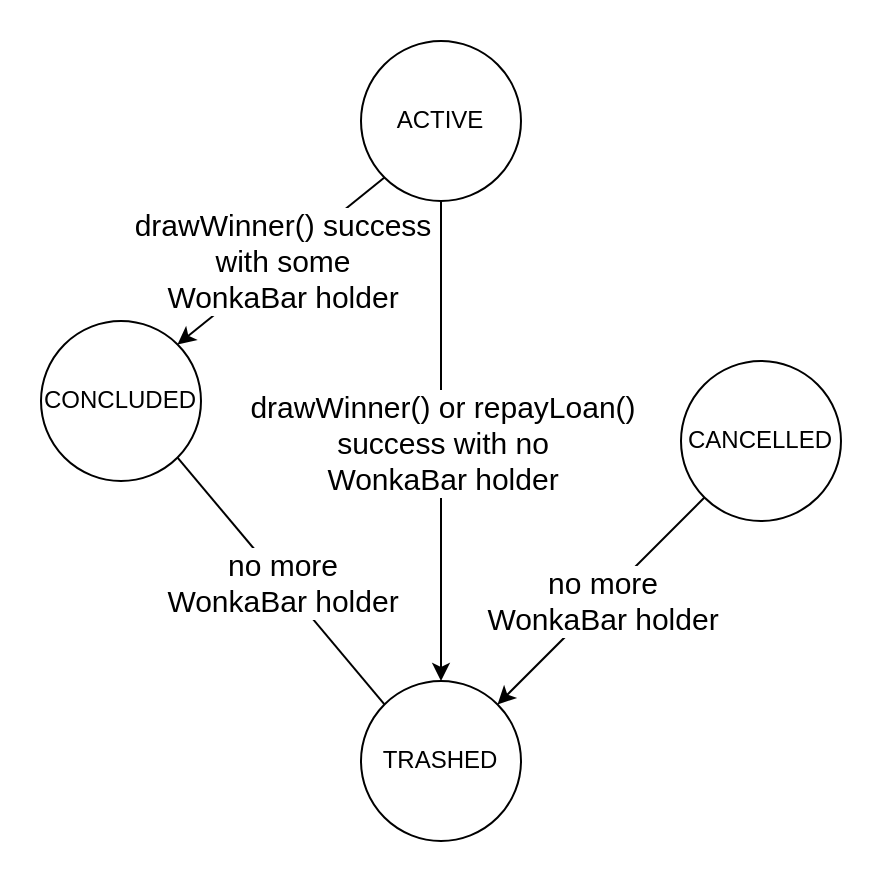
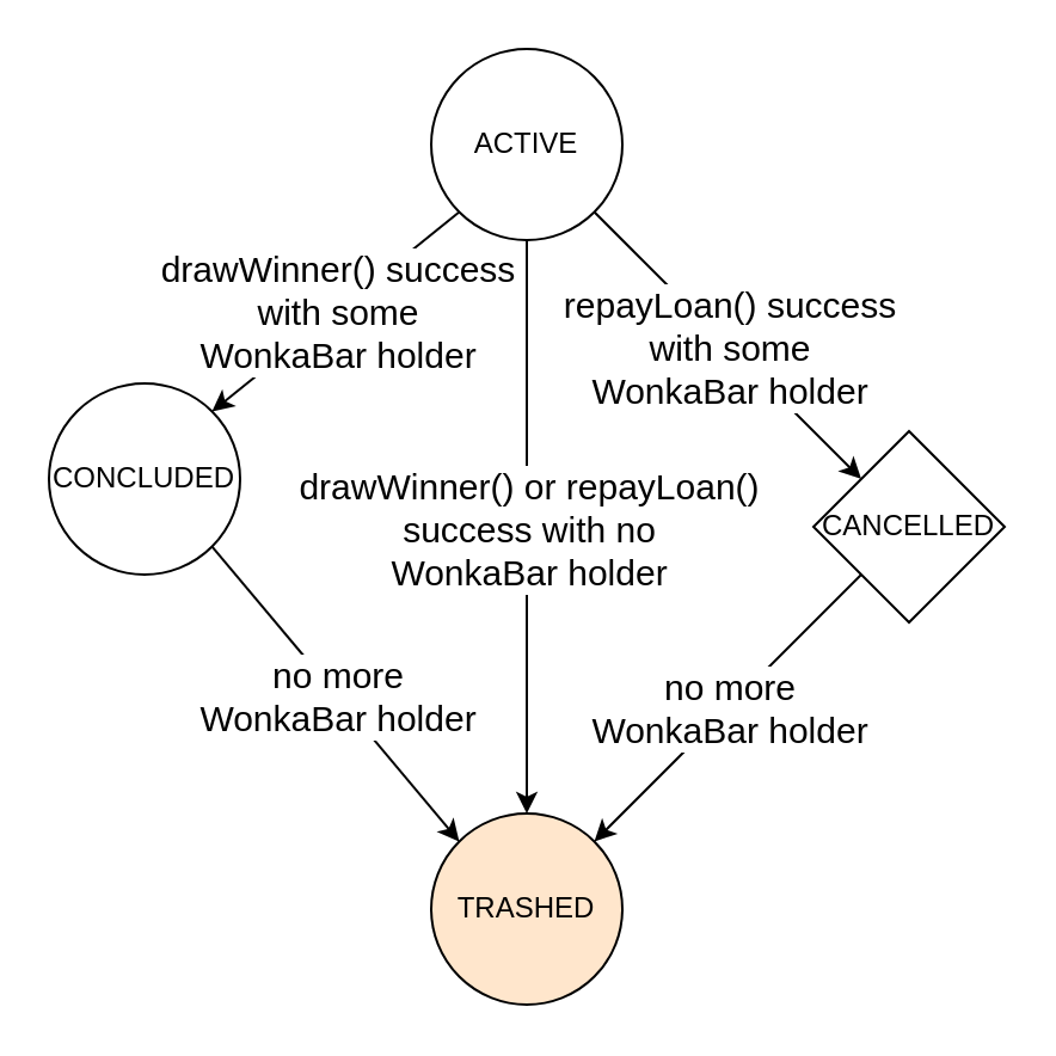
  <mxCell id="0" />
  <mxCell id="1" parent="0" />
  <mxCell id="2" value="ACTIVE" style="ellipse;whiteSpace=wrap;html=1;aspect=fixed;" vertex="1" parent="1"><mxGeometry x="180" y="20" width="80" height="80" as="geometry" /></mxCell>
  <mxCell id="3" value="CONCLUDED" style="ellipse;whiteSpace=wrap;html=1;aspect=fixed;" vertex="1" parent="1"><mxGeometry x="20" y="160" width="80" height="80" as="geometry" /></mxCell>
- <mxCell id="4" value="CANCELLED" style="ellipse;whiteSpace=wrap;html=1;aspect=fixed;" vertex="1" parent="1"><mxGeometry x="340" y="180" width="80" height="80" as="geometry" /></mxCell>
- <mxCell id="5" value="TRASHED" style="ellipse;whiteSpace=wrap;html=1;aspect=fixed;" vertex="1" parent="1"><mxGeometry x="180" y="340" width="80" height="80" as="geometry" /></mxCell>
+ <mxCell id="4" value="CANCELLED" style="rhombus;whiteSpace=wrap;html=1;aspect=fixed;" vertex="1" parent="1"><mxGeometry x="340" y="180" width="80" height="80" as="geometry" /></mxCell>
+ <mxCell id="5" value="TRASHED" style="ellipse;whiteSpace=wrap;html=1;aspect=fixed;fillColor=#ffe6cc;" vertex="1" parent="1"><mxGeometry x="180" y="340" width="80" height="80" as="geometry" /></mxCell>
+ <mxCell id="6" value="" style="endArrow=classic;html=1;rounded=0;exitX=1;exitY=1;exitDx=0;exitDy=0;entryX=0;entryY=0;entryDx=0;entryDy=0;" edge="1" parent="1" source="2" target="4"><mxGeometry relative="1" as="geometry"><mxPoint x="300" y="220" as="sourcePoint" /><mxPoint x="400" y="220" as="targetPoint" /></mxGeometry></mxCell>
+ <mxCell id="7" value="repayLoan() success&lt;br&gt;with some&lt;br&gt;WonkaBar holder" style="edgeLabel;resizable=0;html=1;align=center;verticalAlign=middle;fontSize=15;" connectable="0" vertex="1" parent="6"><mxGeometry relative="1" as="geometry" /></mxCell>
  <mxCell id="8" value="" style="endArrow=classic;html=1;rounded=0;exitX=0;exitY=1;exitDx=0;exitDy=0;entryX=1;entryY=0;entryDx=0;entryDy=0;fontStyle=1" edge="1" parent="1" source="2" target="3"><mxGeometry relative="1" as="geometry"><mxPoint x="258.284" y="98.284" as="sourcePoint" /><mxPoint x="361.716" y="201.716" as="targetPoint" /></mxGeometry></mxCell>
  <mxCell id="9" value="drawWinner() success&lt;br&gt;with some &lt;br&gt;WonkaBar holder" style="edgeLabel;resizable=0;html=1;align=center;verticalAlign=middle;fontSize=15;" connectable="0" vertex="1" parent="8"><mxGeometry relative="1" as="geometry" /></mxCell>
- <mxCell id="10" value="" style="endArrow=none;html=1;rounded=0;exitX=1;exitY=1;exitDx=0;exitDy=0;entryX=0;entryY=0;entryDx=0;entryDy=0;" edge="1" parent="1" source="3" target="5"><mxGeometry relative="1" as="geometry"><mxPoint x="268.284" y="108.284" as="sourcePoint" /><mxPoint x="371.716" y="211.716" as="targetPoint" /></mxGeometry></mxCell>
+ <mxCell id="10" value="" style="endArrow=classic;html=1;rounded=0;exitX=1;exitY=1;exitDx=0;exitDy=0;entryX=0;entryY=0;entryDx=0;entryDy=0;" edge="1" parent="1" source="3" target="5"><mxGeometry relative="1" as="geometry"><mxPoint x="268.284" y="108.284" as="sourcePoint" /><mxPoint x="371.716" y="211.716" as="targetPoint" /></mxGeometry></mxCell>
  <mxCell id="11" value="no more&lt;br&gt;WonkaBar holder" style="edgeLabel;resizable=0;html=1;align=center;verticalAlign=middle;fontSize=15;" connectable="0" vertex="1" parent="10"><mxGeometry relative="1" as="geometry" /></mxCell>
  <mxCell id="12" value="" style="endArrow=classic;html=1;rounded=0;exitX=0.5;exitY=1;exitDx=0;exitDy=0;entryX=0.5;entryY=0;entryDx=0;entryDy=0;" edge="1" parent="1" source="2" target="5"><mxGeometry relative="1" as="geometry"><mxPoint x="278.284" y="118.284" as="sourcePoint" /><mxPoint x="381.716" y="221.716" as="targetPoint" /></mxGeometry></mxCell>
  <mxCell id="13" value="drawWinner() or repayLoan()&lt;br&gt;success with no&lt;br&gt;WonkaBar holder" style="edgeLabel;resizable=0;html=1;align=center;verticalAlign=middle;fontSize=15;" connectable="0" vertex="1" parent="12"><mxGeometry relative="1" as="geometry" /></mxCell>
  <mxCell id="14" value="" style="endArrow=classic;html=1;rounded=0;exitX=0;exitY=1;exitDx=0;exitDy=0;" edge="1" parent="1" source="4" target="5"><mxGeometry relative="1" as="geometry"><mxPoint x="288.284" y="128.284" as="sourcePoint" /><mxPoint x="391.716" y="231.716" as="targetPoint" /></mxGeometry></mxCell>
  <mxCell id="15" value="no more &lt;br&gt;WonkaBar holder" style="edgeLabel;resizable=0;html=1;align=center;verticalAlign=middle;fontSize=15;" connectable="0" vertex="1" parent="14"><mxGeometry relative="1" as="geometry" /></mxCell>
